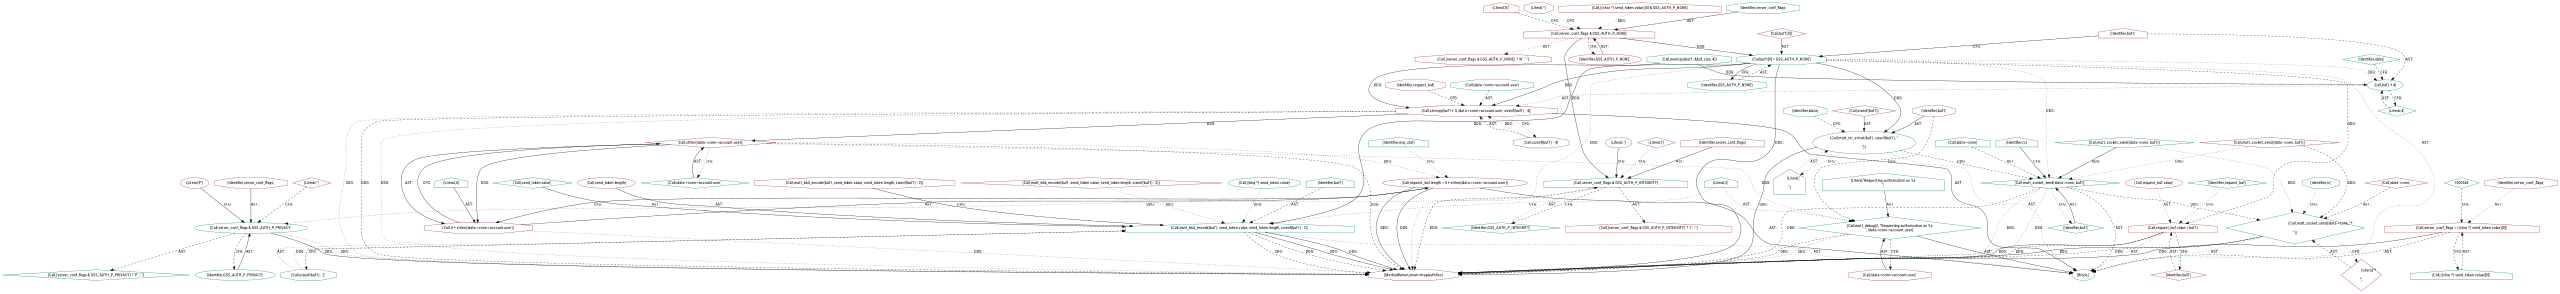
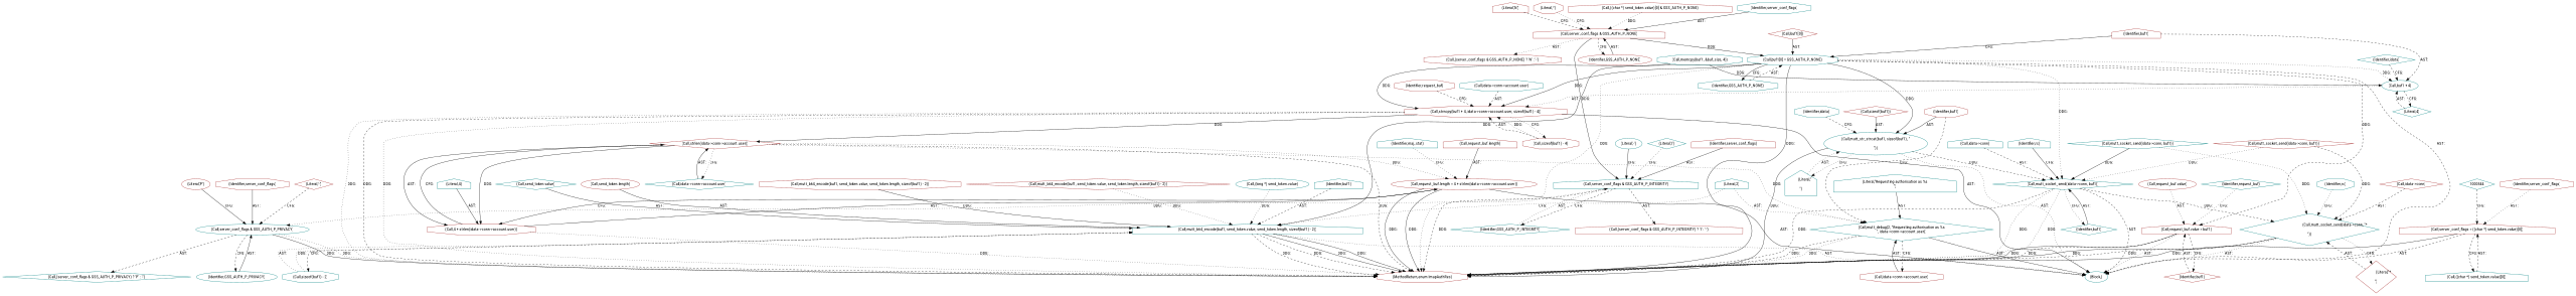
  digraph {
    fontname="Roboto Condensed"
    node [color=teal fontname="Roboto Condensed" shape=diamond]
    edge [fontname="Roboto Condensed" style=solid]
    n1 [color=brown label="(Call,server_conf_flags = ((char *) send_token.value)[0])" shape=house]
    n2 [label="(Call,((char *) send_token.value)[0])" shape=house]
    n3 [label="(Block,)" shape=ellipse]
    n4 [color=brown label="(MethodReturn,enum ImapAuthRes)" shape=octagon]
    n5 [color=brown label="(Call,server_conf_flags & GSS_AUTH_P_NONE)" shape=house]
    n6 [label="(Call,server_conf_flags & GSS_AUTH_P_INTEGRITY)" shape=house]
    n7 [label="(Call,buf1[0] = GSS_AUTH_P_NONE)" shape=octagon]
    n8 [color=brown label="(Identifier,GSS_AUTH_P_NONE)" shape=ellipse]
    n9 [color=brown label="(Call,(server_conf_flags & GSS_AUTH_P_NONE) ? 'N' : '-')" shape=octagon]
    n10 [label="(Call,server_conf_flags & GSS_AUTH_P_PRIVACY)" shape=ellipse]
    n11 [label="(Identifier,GSS_AUTH_P_INTEGRITY)"]
    n12 [color=brown label="(Call,(server_conf_flags & GSS_AUTH_P_INTEGRITY) ? 'I' : '-')" shape=house]
    n13 [color=brown label="(Call,strncpy(buf1 + 4, idata->conn->account.user, sizeof(buf1) - 4))" shape=octagon]
    n14 [label="(Call,buf1 + 4)" shape=ellipse]
    n15 [color=brown label="(Call,request_buf.value = buf1)" shape=house]
    n16 [label="(Call,mutt_b64_encode(buf1, send_token.value, send_token.length, sizeof(buf1) - 2))" shape=house]
    n17 [label="(Call,mutt_str_strcat(buf1, sizeof(buf1), \"\r\n\"))" shape=ellipse]
    n18 [label="(Call,mutt_socket_send(idata->conn, buf1))"]
    n19 [label="(Identifier,GSS_AUTH_P_NONE)" shape=octagon]
    n20 [label="(Identifier,GSS_AUTH_P_PRIVACY)" shape=ellipse]
    n21 [label="(Call,(server_conf_flags & GSS_AUTH_P_PRIVACY) ? 'P' : '-')"]
    n22 [color=brown label="(Call,strlen(idata->conn->account.user))"]
    n23 [color=brown label="(Call,sizeof(buf1) - 4)" shape=octagon]
    n24 [label="(Literal,4)"]
    n25 [color=brown label="(Identifier,buf1)"]
    n26 [label="(Call,sizeof(buf1) - 2)" shape=octagon]
    n27 [label="(Literal,\"\r\n\")" shape=house]
    n28 [label="(Call,mutt_socket_send(idata->conn, \"*\r\n\"))"]
    n29 [label="(Identifier,buf1)"]
    n30 [color=brown label="(Call,request_buf.length = 4 + strlen(idata->conn->account.user))" shape=ellipse]
    n31 [color=brown label="(Call,4 + strlen(idata->conn->account.user))" shape=octagon]
    n32 [label="(Call,mutt_debug(2, \"Requesting authorisation as %s\n\", idata->conn->account.user))"]
    n33 [label="(Call,idata->conn->account.user)"]
    n34 [color=brown label="(Call,idata->conn->account.user)" shape=octagon]
    n35 [color=brown label="(Literal,\"*\r\n\")"]
    n36 [color=brown label="(Literal,'N')" shape=house]
    n37 [color=brown label="(Literal,'P')" shape=ellipse]
-   n38 [color=brown label="(Literal,'I')"]
+   n38 [label="(Literal,'I')"]
    n39 [label="(Identifier,buf1)" shape=house]
    n40 [label="(Identifier,idata)" shape=octagon]
    n41 [color=brown label="(Identifier,server_conf_flags)" shape=octagon]
    n42 [label="(Call,memcpy(buf1, &buf_size, 4))" shape=octagon]
    n43 [label="(Call,idata->conn)" shape=house]
    n44 [label="(Call,send_token.value)"]
    n45 [color=brown label="(Literal,'-')" shape=octagon]
    n46 [color=brown label="(Call,((char *) send_token.value)[0] & GSS_AUTH_P_NONE)" shape=house]
    n47 [color=brown label="(Literal,'-')"]
    n48 [color=brown label="(Identifier,request_buf)" shape=octagon]
    n49 [color=brown label="(Identifier,buf1)" shape=octagon]
    n50 [color=brown label="(Call,send_token.length)" shape=ellipse]
    n51 [color=brown label="(Call,mutt_socket_send(idata->conn, buf1))"]
    n52 [label="(Identifier,idata)"]
    n53 [color=brown label="(Call,idata->conn)"]
    n54 [label="(Identifier,rc)" shape=octagon]
    n55 [color=brown label="(Identifier,server_conf_flags)" shape=house]
    n56 [label="(Literal,4)" shape=house]
    n57 [label="(Literal,\"Requesting authorisation as %s\n\")" shape=house]
    n58 [color=brown label="(Call,buf1[0])"]
    n59 [color=brown label="(Identifier,buf1)" shape=house]
    n60 [color=brown label="(Call,mutt_b64_encode(buf1, send_token.value, send_token.length, sizeof(buf1) - 2))" shape=octagon]
    n61 [label="(Identifier,rc)" shape=house]
    n62 [color=brown label="(Call,request_buf.value)" shape=ellipse]
    n63 [color=brown label="(Call,mutt_b64_encode(buf1, send_token.value, send_token.length, sizeof(buf1) - 2))"]
    n64 [color=brown label="(Identifier,server_conf_flags)" shape=octagon]
    n65 [label="(Literal,'-')" shape=ellipse]
    n66 [color=brown label="(Call,sizeof(buf1))"]
    n67 [label="(Call,(long *) send_token.value)" shape=ellipse]
    n68 [label="(Identifier,request_buf)"]
+   n69 [color=brown label="(Call,request_buf.length)" shape=house]
    n70 [label="(Identifier,server_conf_flags)" shape=octagon]
    n71 [label="(Literal,2)" shape=house]
    n72 [label="(Call,idata->conn->account.user)" shape=octagon]
    n73 [label="(Call,mutt_socket_send(idata->conn, buf1))"]
    n74 [label="(Identifier,maj_stat)" shape=house]
    1000544
    n1 -> n2 [label="CFG: " style=dashed]
    n1 -> n3 [label="AST: " style=dashed]
    n1 -> n4 [label="DDG: "]
    n2 -> n1 [label="AST: " style=dashed]
    n5 -> n6 [label="DDG: "]
    n5 -> n7 [label="DDG: "]
    n5 -> n8 [label="CFG: " style=dashed]
    n5 -> n9 [label="AST: " style=dotted]
    n6 -> n4 [label="DDG: " style=dashed]
    n6 -> n10 [label="DDG: " style=dotted]
    n6 -> n11 [label="CFG: " style=dashed]
    n6 -> n12 [label="AST: " style=dashed]
-   n7 -> n3 [label="AST: " style=dotted]
+   n7 -> n3 [label="AST: " style=dashed]
    n7 -> n4 [label="DDG: " style=dotted]
    n7 -> n4 [label="DDG: "]
    n7 -> n13 [label="DDG: "]
    n7 -> n14 [label="DDG: " style=dotted]
    n7 -> n15 [label="DDG: " style=dashed]
    n7 -> n16 [label="DDG: "]
    n7 -> n17 [label="DDG: "]
    n7 -> n18 [label="DDG: " style=dotted]
    n7 -> n19 [label="CFG: "]
    n8 -> n5 [label="AST: "]
    n10 -> n4 [label="DDG: "]
    n10 -> n4 [label="DDG: " style=dotted]
    n10 -> n20 [label="CFG: " style=dashed]
    n10 -> n21 [label="AST: " style=dashed]
    n11 -> n6 [label="AST: " style=dotted]
    n13 -> n3 [label="AST: "]
    n13 -> n4 [label="DDG: " style=dotted]
    n13 -> n4 [label="DDG: " style=dashed]
    n13 -> n4 [label="DDG: " style=dotted]
    n13 -> n22 [label="DDG: "]
    n13 -> n23 [label="CFG: " style=dotted]
    n14 -> n13 [label="AST: " style=dotted]
    n14 -> n24 [label="CFG: " style=dashed]
    n15 -> n3 [label="AST: " style=dotted]
    n15 -> n4 [label="DDG: " style=dashed]
    n15 -> n4 [label="DDG: "]
    n15 -> n25 [label="CFG: " style=dashed]
    n16 -> n3 [label="AST: " style=dotted]
    n16 -> n4 [label="DDG: " style=dashed]
    n16 -> n4 [label="DDG: " style=dashed]
    n16 -> n4 [label="DDG: "]
    n16 -> n4 [label="DDG: "]
    n16 -> n26 [label="CFG: " style=dashed]
    n17 -> n3 [label="AST: " style=dotted]
    n17 -> n4 [label="DDG: "]
    n17 -> n18 [label="DDG: " style=dashed]
    n17 -> n27 [label="CFG: " style=dotted]
    n18 -> n3 [label="AST: " style=dashed]
    n18 -> n4 [label="DDG: " style=dotted]
    n18 -> n4 [label="DDG: " style=dotted]
    n18 -> n4 [label="DDG: " style=dashed]
    n18 -> n28 [label="DDG: " style=dashed]
    n18 -> n29 [label="CFG: " style=dotted]
    n19 -> n7 [label="AST: " style=dashed]
    n20 -> n10 [label="AST: "]
    n22 -> n4 [label="DDG: " style=dashed]
    n22 -> n30 [label="DDG: " style=dotted]
    n22 -> n31 [label="AST: "]
    n22 -> n31 [label="DDG: "]
    n22 -> n32 [label="DDG: " style=dotted]
    n22 -> n33 [label="CFG: " style=dotted]
    n23 -> n13 [label="AST: " style=dashed]
    n23 -> n13 [label="DDG: " style=dotted]
    n24 -> n14 [label="AST: " style=dashed]
    n25 -> n15 [label="AST: " style=dashed]
    n26 -> n16 [label="AST: " style=dotted]
    n26 -> n16 [label="DDG: " style=dotted]
    n27 -> n17 [label="AST: " style=dotted]
    n28 -> n3 [label="AST: " style=dotted]
    n28 -> n4 [label="DDG: "]
    n28 -> n4 [label="DDG: " style=dashed]
    n28 -> n35 [label="CFG: " style=dotted]
    n29 -> n18 [label="AST: "]
    n30 -> n3 [label="AST: "]
    n30 -> n4 [label="DDG: "]
    n30 -> n4 [label="DDG: "]
    n30 -> n31 [label="CFG: "]
    n31 -> n4 [label="DDG: " style=dotted]
    n31 -> n22 [label="CFG: "]
    n31 -> n30 [label="AST: "]
    n32 -> n3 [label="AST: "]
    n32 -> n4 [label="DDG: " style=dotted]
    n32 -> n4 [label="DDG: " style=dashed]
    n32 -> n34 [label="CFG: " style=dashed]
    n33 -> n22 [label="AST: "]
    n34 -> n32 [label="AST: "]
    n35 -> n28 [label="AST: " style=dashed]
    n36 -> n5 [label="CFG: " style=dashed]
    n37 -> n10 [label="CFG: "]
    n38 -> n6 [label="CFG: " style=dotted]
    n39 -> n16 [label="AST: " style=dashed]
    n40 -> n17 [label="CFG: " style=dashed]
    n41 -> n10 [label="AST: "]
    n42 -> n13 [label="DDG: "]
    n42 -> n14 [label="DDG: "]
    n43 -> n18 [label="AST: " style=dashed]
    n44 -> n16 [label="AST: "]
    n45 -> n5 [label="CFG: " style=dotted]
    n46 -> n5 [label="DDG: " style=dotted]
    n47 -> n10 [label="CFG: " style=dashed]
    n48 -> n13 [label="CFG: " style=dashed]
    n49 -> n17 [label="AST: "]
    n49 -> n32 [label="CFG: " style=dashed]
    n50 -> n16 [label="AST: "]
    n51 -> n18 [label="DDG: " style=dotted]
    n51 -> n28 [label="DDG: " style=dashed]
    n52 -> n14 [label="CFG: " style=dashed]
    n53 -> n28 [label="AST: " style=dashed]
    n54 -> n28 [label="CFG: " style=dotted]
    n55 -> n6 [label="AST: "]
    n56 -> n31 [label="AST: "]
    n57 -> n32 [label="AST: "]
    n58 -> n7 [label="AST: "]
    n59 -> n7 [label="CFG: "]
    n59 -> n14 [label="AST: " style=dashed]
    n60 -> n16 [label="DDG: "]
    n61 -> n18 [label="CFG: "]
    n62 -> n15 [label="AST: " style=dotted]
    n63 -> n16 [label="DDG: " style=dotted]
    n64 -> n1 [label="AST: " style=dotted]
    n65 -> n6 [label="CFG: "]
    n66 -> n17 [label="AST: "]
    n67 -> n16 [label="DDG: " style=dotted]
    n68 -> n15 [label="CFG: " style=dotted]
+   n69 -> n30 [label="AST: "]
    n70 -> n5 [label="AST: "]
    n71 -> n16 [label="CFG: " style=dotted]
    n71 -> n32 [label="AST: " style=dotted]
    n72 -> n13 [label="AST: " style=dashed]
    n73 -> n18 [label="DDG: "]
    n73 -> n28 [label="DDG: " style=dotted]
    n74 -> n30 [label="CFG: " style=dotted]
    1000544 -> n1 [label="CFG: " style=dashed]
  }
